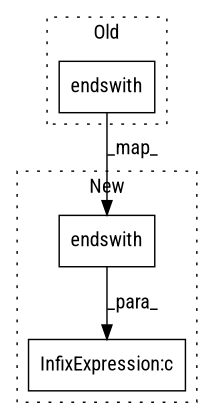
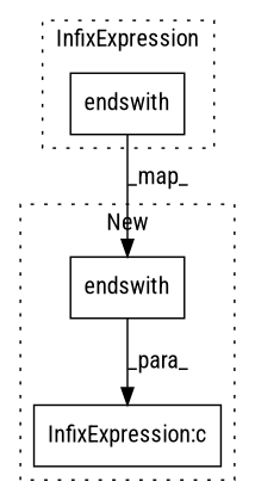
  digraph {
    fontname="Roboto Condensed"
    node [a=32 l="9,1" shape=box fontname="Roboto Condensed"]
    edge [fontname="Roboto Condensed"]
    n1 [label=endswith s="822,840"]
    n2 [a=27 l=4 label="InfixExpression:c" s=814]
    n3 [label=endswith s="710,728"]
    subgraph cluster_1 {
      label=New
      style=dotted
      n1
      n2
    }
    subgraph cluster_2 {
-     label=Old
+     label=InfixExpression
      style=dotted
      n3
    }
    n1 -> n2 [label=_para_]
    n3 -> n1 [label=_map_]
  }
